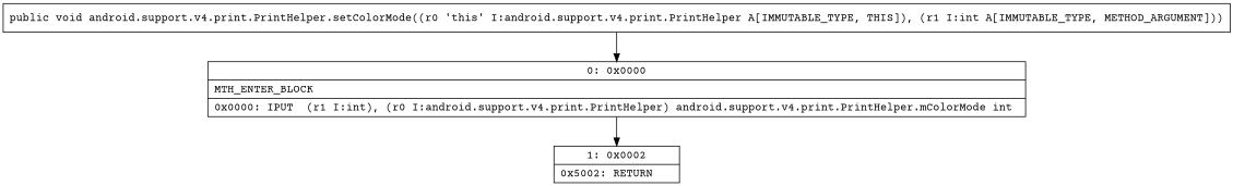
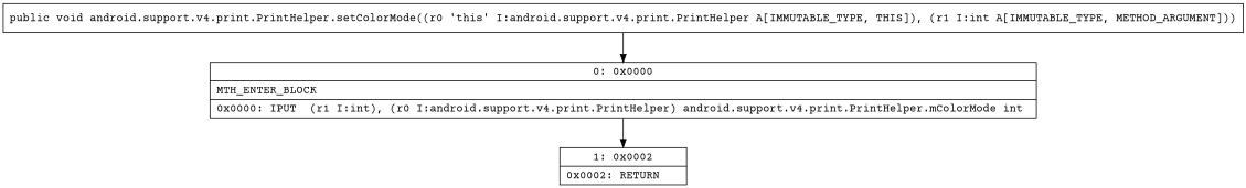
  digraph {
    fontname="Courier Prime"
    node [shape=record fontname="Courier Prime"]
    edge [fontname="Courier Prime"]
    n1 [label="{0\:\ 0x0000|MTH_ENTER_BLOCK\l|0x0000: IPUT  (r1 I:int), (r0 I:android.support.v4.print.PrintHelper) android.support.v4.print.PrintHelper.mColorMode int \l}"]
-   n2 [label="{1\:\ 0x0002|0x5002: RETURN   \l}"]
+   n2 [label="{1\:\ 0x0002|0x0002: RETURN   \l}"]
    n3 [label="{public void android.support.v4.print.PrintHelper.setColorMode((r0 'this' I:android.support.v4.print.PrintHelper A[IMMUTABLE_TYPE, THIS]), (r1 I:int A[IMMUTABLE_TYPE, METHOD_ARGUMENT])) }"]
    n1 -> n2
    n3 -> n1
  }
